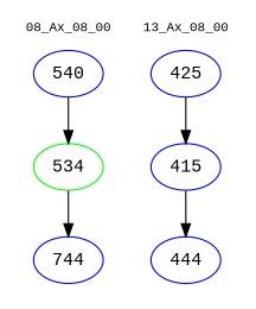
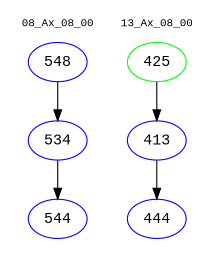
  digraph {
    fontname="Liberation Mono"
    node [color=blue fontname="Liberation Mono"]
    edge [color=black fontname="Liberation Mono"]
-   n1 [label=540]
-   n2 [color=green label=534]
-   n3 [label=744]
-   n4 [label=415]
-   n5 [label=425]
+   n1 [label=548]
+   n2 [label=534]
+   n3 [label=544]
+   n4 [label=413]
+   n5 [color=green label=425]
    n6 [label=444]
    subgraph cluster_1 {
      color=white
      fontsize=10
      label="08_Ax_08_00"
      n1
      n2
      n3
    }
    subgraph cluster_2 {
      color=white
      fontsize=10
      label="13_Ax_08_00"
      n4
      n5
      n6
    }
    n1 -> n2
    n2 -> n3
    n4 -> n6
    n5 -> n4
  }
